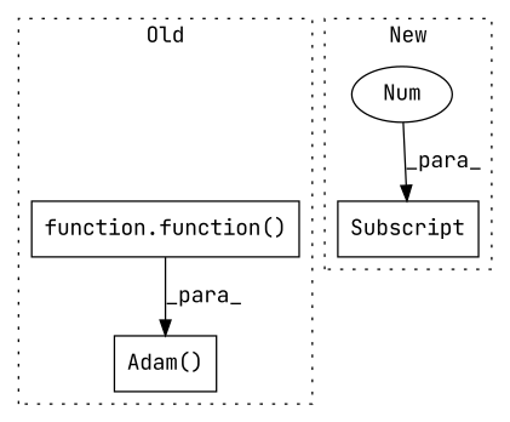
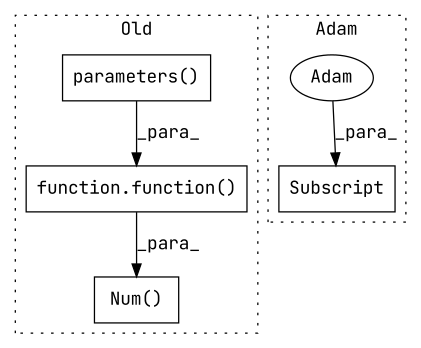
  digraph {
    fontname="JetBrains Mono"
    node [a=75 fontname="JetBrains Mono" shape=box]
    edge [fontname="JetBrains Mono"]
    n1 [l="7,1" label="function.function()" s="3673,3725"]
-   n3 [l="17,29" label="Adam()" s="3656,3726"]
+   n2 [l=18 label="parameters()" s=3707]
+   n3 [l="17,29" label="Num()" s="3656,3726"]
    n4 [a=63 l="18,0" label=Subscript s="4857,0"]
-   n5 [a=76 l=1 label=Num s=4873 shape=ellipse]
+   n5 [a=76 l=1 label=Adam s=4873 shape=ellipse]
    subgraph cluster_1 {
      label=Old
      style=dotted
      n1
+     n2
      n3
    }
    subgraph cluster_2 {
-     label=New
+     label=Adam
      style=dotted
      n4
      n5
    }
    n1 -> n3 [label=_para_]
+   n2 -> n1 [label=_para_]
    n5 -> n4 [label=_para_]
  }
